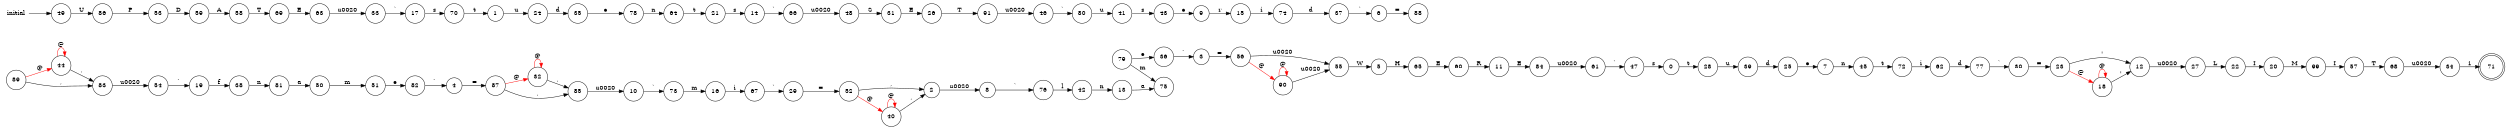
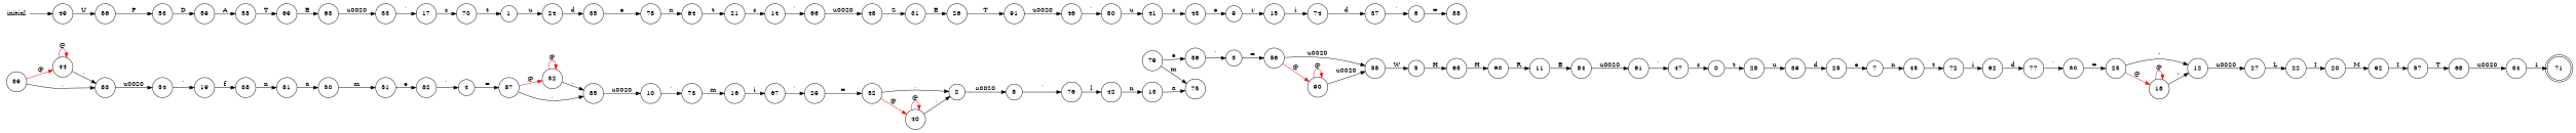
  digraph {
    rankdir=LR
    node [shape=circle]
    0
    28
    39
    25
    1
    24
    35
    78
    2
    8
    76
    42
    3
    56
    55
    90
    5
    4
    87
    32
    85
    10
    65
    60
    11
    6
    88
    89
    44
    83
    7
    45
    72
    62
    13
    9
    15
    74
    37
    73
    16
    67
    84
    61
    47
    12
    27
    22
    20
    75
    79
    36
    14
    66
    48
    31
    29
    52
    17
    70
    18
    19
    38
    81
    50
-   92 [label=99]
+   92
    57
    68
    21
    23
    64
    26
    91
    46
    80
    40
    30
    33
    71 [shape=doublecircle]
    34
    51
    41
    43
    54
    77
    49
    86
    53
    initial [shape=plaintext]
    59
    82
    58
    69
    63
    0 -> 28 [label=t]
    28 -> 39 [label=u]
    39 -> 25 [label=d]
    25 -> 7 [label=e]
    1 -> 24 [label=u]
    24 -> 35 [label=d]
    35 -> 78 [label=e]
    78 -> 64 [label=n]
    2 -> 8 [label="\u0020"]
    8 -> 76 [label="`"]
    76 -> 42 [label=l]
    42 -> 13 [label=n]
    3 -> 56 [label="="]
    56 -> 55 [label="\u0020"]
    56 -> 90 [color=red label="@"]
    55 -> 5 [label=W]
    90 -> 55 [label="\u0020"]
    90 -> 90 [color=red label="@"]
    5 -> 65 [label=H]
    4 -> 87 [label="="]
    87 -> 32 [color=red label="@"]
    87 -> 85 [label=","]
    32 -> 32 [color=red label="@"]
    32 -> 85 [label=","]
    85 -> 10 [label="\u0020"]
    10 -> 73 [label="`"]
-   65 -> 60 [label=E]
+   65 -> 60 [label=H]
    60 -> 11 [label=R]
    11 -> 84 [label=E]
    6 -> 88 [label="="]
    89 -> 44 [color=red label="@"]
    89 -> 83 [label=","]
    44 -> 44 [color=red label="@"]
    44 -> 83 [label=","]
    83 -> 54 [label="\u0020"]
    7 -> 45 [label=n]
    45 -> 72 [label=t]
    72 -> 62 [label=i]
    62 -> 77 [label=d]
    13 -> 75 [label=a]
    9 -> 15 [label=r]
    15 -> 74 [label=i]
    74 -> 37 [label=d]
    37 -> 6 [label="`"]
    73 -> 16 [label=m]
    16 -> 67 [label=i]
    67 -> 29 [label="`"]
    84 -> 61 [label="\u0020"]
    61 -> 47 [label="`"]
    47 -> 0 [label=s]
    12 -> 27 [label="\u0020"]
    27 -> 22 [label=L]
    22 -> 20 [label=I]
    20 -> 92 [label=M]
    79 -> 75 [label=m]
    79 -> 36 [label=e]
    36 -> 3 [label="`"]
    14 -> 66 [label="`"]
    66 -> 48 [label="\u0020"]
    48 -> 31 [label=S]
    31 -> 26 [label=E]
    29 -> 52 [label="="]
    52 -> 2 [label=","]
    52 -> 40 [color=red label="@"]
    17 -> 70 [label=s]
    70 -> 1 [label=t]
    18 -> 12 [label="'"]
    18 -> 18 [color=red label="@"]
    19 -> 38 [label=f]
    38 -> 81 [label=n]
    81 -> 50 [label=a]
    50 -> 51 [label=m]
    92 -> 57 [label=I]
    57 -> 68 [label=T]
    68 -> 34 [label="\u0020"]
    21 -> 14 [label=s]
    23 -> 12 [label="'"]
    23 -> 18 [color=red label="@"]
    64 -> 21 [label=t]
    26 -> 91 [label=T]
    91 -> 46 [label="\u0020"]
    46 -> 80 [label="`"]
    80 -> 41 [label=u]
    40 -> 2 [label=","]
    40 -> 40 [color=red label="@"]
    30 -> 23 [label="="]
    33 -> 17 [label="`"]
    34 -> 71 [label=1]
    51 -> 82 [label=e]
    41 -> 43 [label=s]
    43 -> 9 [label=e]
    54 -> 19 [label="`"]
    77 -> 30 [label="`"]
    49 -> 86 [label=U]
    86 -> 53 [label=P]
    53 -> 59 [label=D]
    initial -> 49
    59 -> 58 [label=A]
    82 -> 4 [label="`"]
    58 -> 69 [label=T]
    69 -> 63 [label=E]
    63 -> 33 [label="\u0020"]
  }
